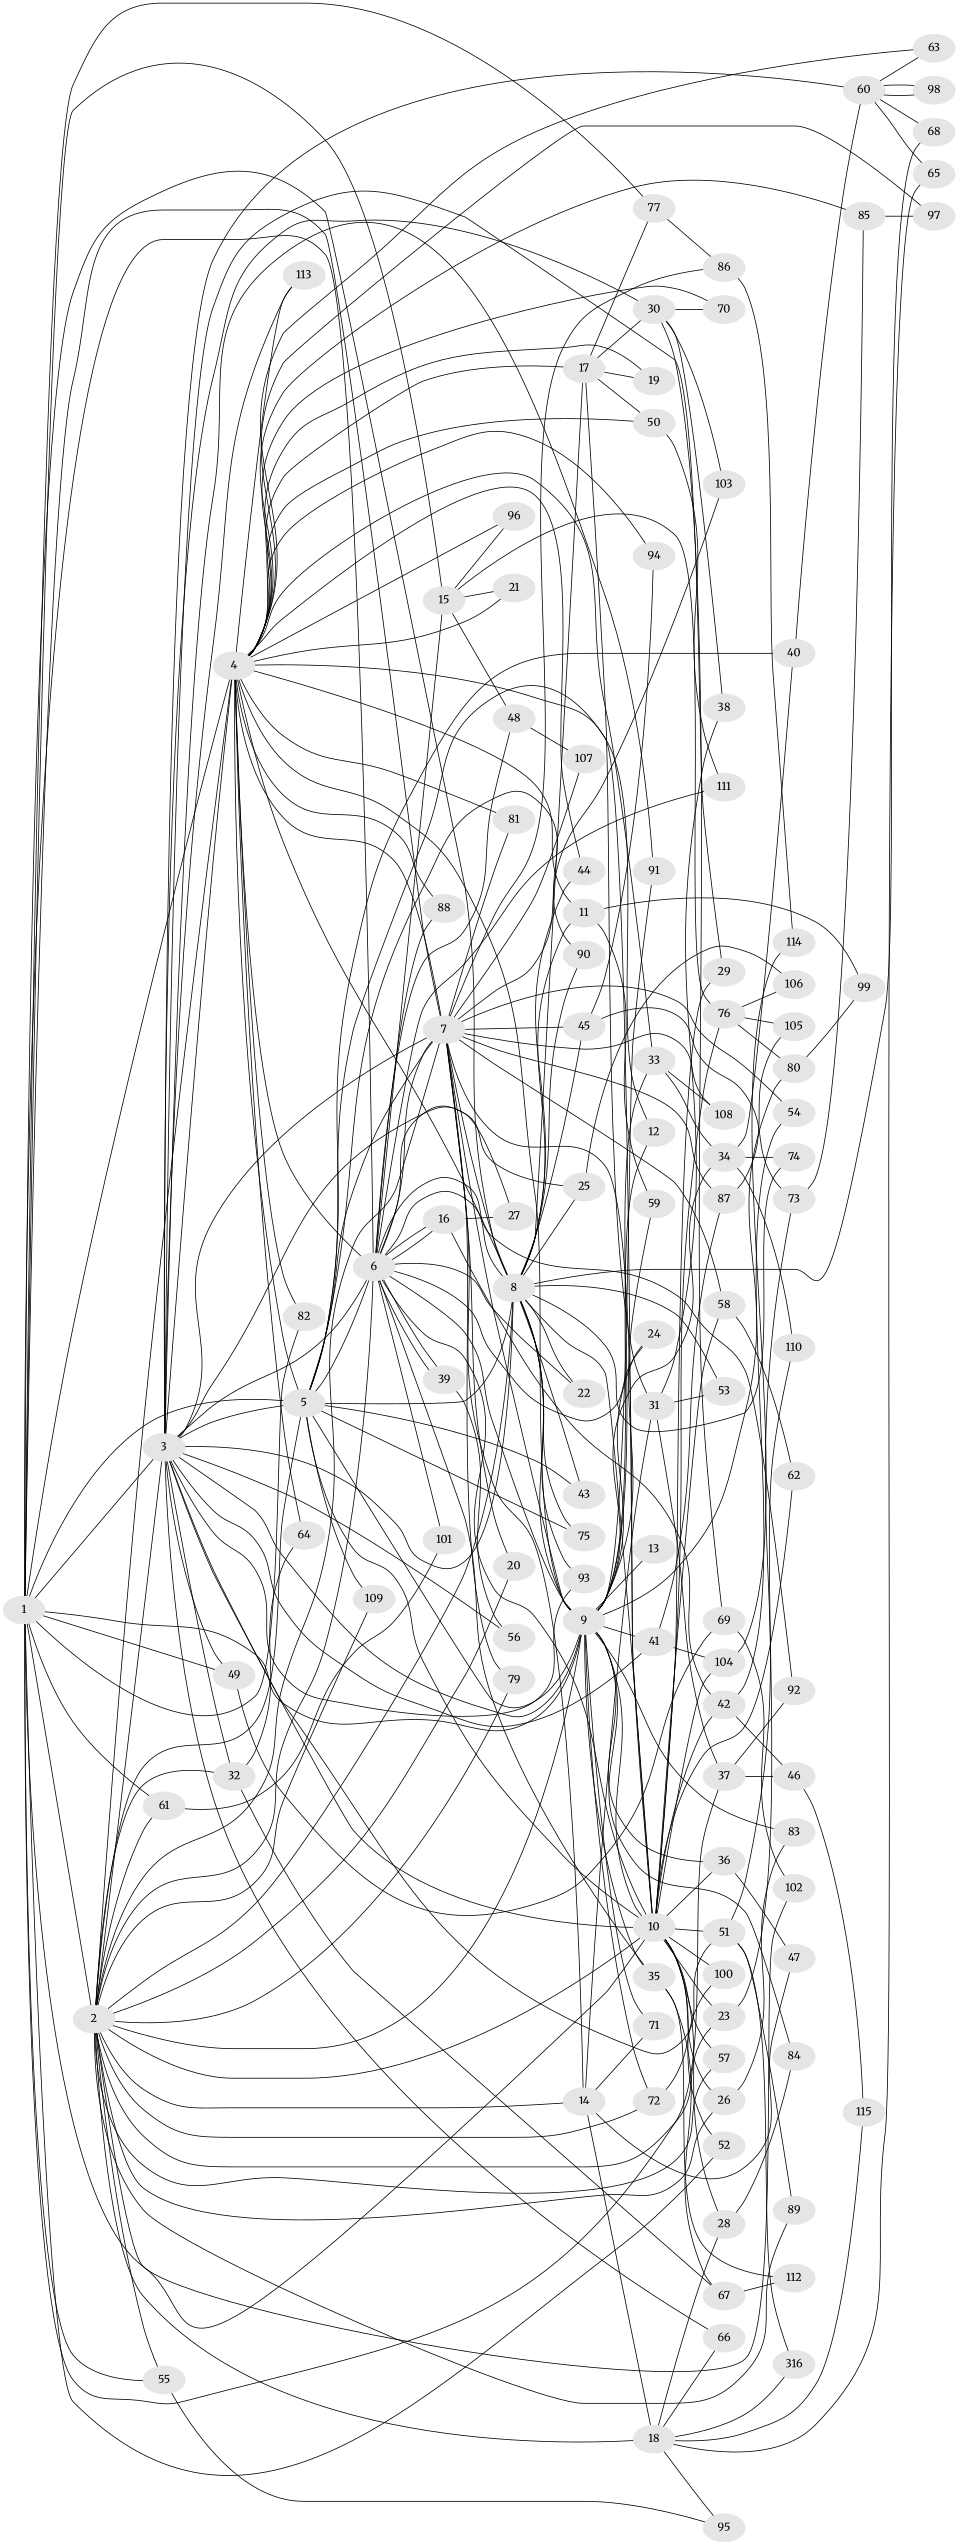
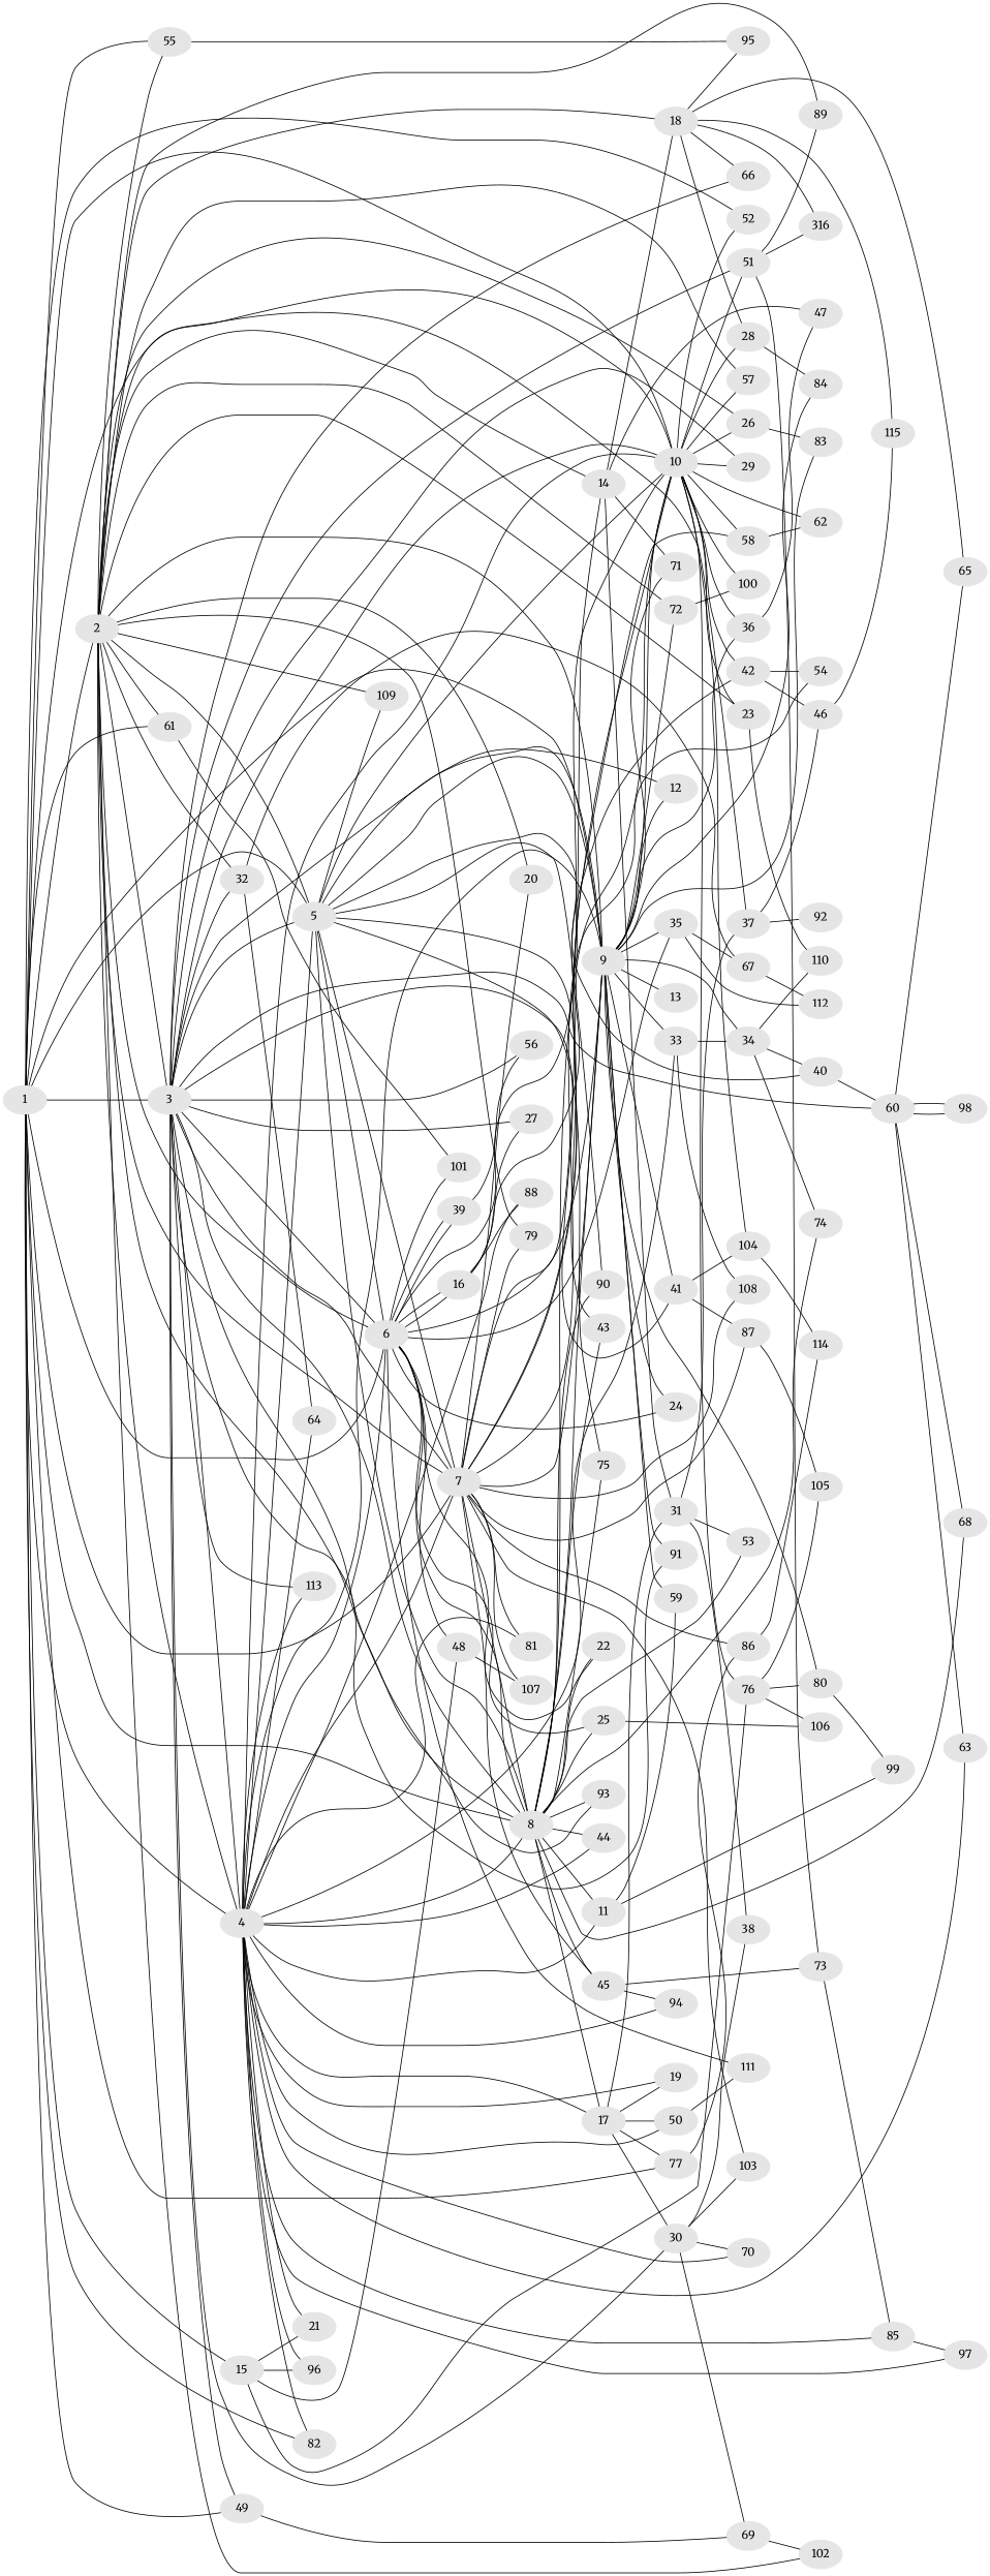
  graph {
    fontname=Merriweather
    rankdir=LR
    node [color=gray90 fontname=Merriweather style=filled]
    edge [fontname=Merriweather]
    1
    2
    3
    4
    5
    6
    7
    8
    9
    10
    15
    37
    49
    52
    55
    61
    77
    82
    14
    18
    20
    23
    26
    32
    57
    72
    79
    89
    102
    109
    27
    29
    30
    41
    51
    56
    60
    66
    91
    93
    113
    11
    17
    19
    21
    33
    44
    50
    63
    64
    70
    81
    85
    88
    94
    96
    97
    12
    40
    43
    75
    90
    16
    22
    24
    25
    35
    39
    48
    92
    101
    111
    45
    54
    58
    86
    87
    103
    107
    108
    53
    68
    74
    13
    34
    36
    59
    71
    80
    83
    84
    28
    42
    62
    76
    100
    104
    46
    69
    95
    31
    47
    65
    115
    n105 [label=316]
    110
    67
    38
    73
    98
    99
    106
    112
    114
    105
    1 -- 2
    1 -- 3
    1 -- 4
    1 -- 5
    1 -- 6
    1 -- 7
    1 -- 8
    1 -- 9
    1 -- 10
    1 -- 15
    1 -- 37
    1 -- 49
    1 -- 52
    1 -- 55
    1 -- 61
    1 -- 77
    1 -- 82
    2 -- 3
    2 -- 4
    2 -- 5
    2 -- 6
    2 -- 7
    2 -- 8
    2 -- 9
    2 -- 10
    2 -- 55
    2 -- 61
    2 -- 14
    2 -- 18
    2 -- 20
    2 -- 23
    2 -- 26
    2 -- 32
    2 -- 57
    2 -- 72
    2 -- 79
    2 -- 89
    2 -- 102
    2 -- 109
    3 -- 4
    3 -- 5
    3 -- 6
    3 -- 7
    3 -- 8
    3 -- 9
    3 -- 10
    3 -- 49
    3 -- 32
    3 -- 27
    3 -- 29
    3 -- 30
    3 -- 41
    3 -- 51
    3 -- 56
    3 -- 60
    3 -- 66
    3 -- 91
    3 -- 93
    3 -- 113
    4 -- 5
    4 -- 6
    4 -- 7
    4 -- 8
    4 -- 9
    4 -- 10
    4 -- 82
    4 -- 113
    4 -- 11
    4 -- 17
    4 -- 19
    4 -- 21
    4 -- 33
    4 -- 44
    4 -- 50
    4 -- 63
    4 -- 64
    4 -- 70
    4 -- 81
    4 -- 85
    4 -- 88
    4 -- 94
    4 -- 96
    4 -- 97
    5 -- 6
    5 -- 7
    5 -- 8
    5 -- 9
    5 -- 10
    5 -- 109
    5 -- 12
    5 -- 40
    5 -- 43
    5 -- 75
    5 -- 90
    6 -- 7
    6 -- 8
    6 -- 9
    6 -- 10
-   6 -- 15
-   6 -- 88
+   16 -- 88
    6 -- 16
    6 -- 16
    6 -- 22
    6 -- 24
    6 -- 25
    6 -- 35
    6 -- 39
    6 -- 39
    6 -- 48
-   6 -- 92
    6 -- 101
    6 -- 111
    7 -- 8
    7 -- 9
    7 -- 10
    7 -- 14
    7 -- 20
    7 -- 79
    7 -- 81
    7 -- 45
    7 -- 54
    7 -- 58
    7 -- 86
    7 -- 87
    7 -- 103
    7 -- 107
    7 -- 108
    8 -- 9
    8 -- 10
    8 -- 93
    8 -- 11
    8 -- 17
    8 -- 44
    8 -- 43
    8 -- 75
    8 -- 90
    8 -- 22
    8 -- 25
    8 -- 45
    8 -- 53
    8 -- 68
    8 -- 74
    9 -- 10
    9 -- 72
    9 -- 41
    9 -- 91
    9 -- 33
    9 -- 12
    9 -- 24
    9 -- 35
    9 -- 13
    9 -- 34
    9 -- 36
    9 -- 59
    9 -- 71
    9 -- 80
    9 -- 83
    9 -- 84
    10 -- 52
    10 -- 23
    10 -- 26
    10 -- 57
    10 -- 29
    10 -- 51
    10 -- 58
    10 -- 36
    10 -- 28
    10 -- 42
    10 -- 62
    10 -- 76
    10 -- 100
    10 -- 104
    15 -- 21
    15 -- 96
    15 -- 48
    15 -- 76
    37 -- 92
    37 -- 46
    49 -- 69
    55 -- 95
    61 -- 101
    77 -- 86
    14 -- 18
    14 -- 71
    14 -- 31
    14 -- 47
    18 -- 66
    18 -- 28
    18 -- 95
    18 -- 65
    18 -- 115
    18 -- n105
    23 -- 110
    26 -- 83
    32 -- 64
    32 -- 67
    72 -- 100
    30 -- 70
    30 -- 103
    30 -- 69
    30 -- 38
    41 -- 87
    41 -- 104
    51 -- 89
    51 -- n105
    51 -- 73
    60 -- 63
    60 -- 68
    60 -- 65
    60 -- 98
    60 -- 98
    11 -- 59
    11 -- 99
    17 -- 77
    17 -- 30
    17 -- 19
    17 -- 50
    17 -- 31
    33 -- 108
    33 -- 34
    50 -- 111
    85 -- 97
    40 -- 60
    16 -- 27
    16 -- 42
    25 -- 106
    35 -- 67
    35 -- 112
    39 -- 56
    48 -- 107
    45 -- 94
    45 -- 73
    58 -- 62
    86 -- 114
    87 -- 105
    34 -- 40
    34 -- 74
    34 -- 110
    36 -- 47
    80 -- 99
    28 -- 84
    42 -- 54
    42 -- 46
    76 -- 80
    76 -- 106
    76 -- 105
    104 -- 114
    46 -- 115
    69 -- 102
    31 -- 37
    31 -- 53
    31 -- 38
    67 -- 112
    73 -- 85
  }
